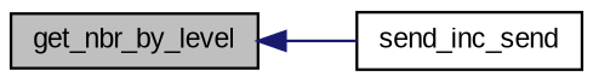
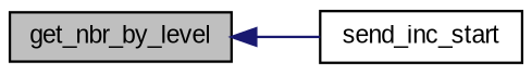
  digraph {
    rankdir=LR
    fontname="Liberation Sans"
    node [color=black fontname="Liberation Sans" fontsize=10 shape=record style=filled]
    n1 [fillcolor=grey75 fontcolor=black height=0.2 label=get_nbr_by_level width=0.4]
-   n2 [fillcolor=white height=0.2 label=send_inc_send width=0.4]
+   n2 [fillcolor=white height=0.2 label=send_inc_start width=0.4]
    n1 -> n2 [color=midnightblue dir=back fontname="Liberation Sans" fontsize=10 labelfontname=Helvetica labelfontsize=10 style=solid]
  }
